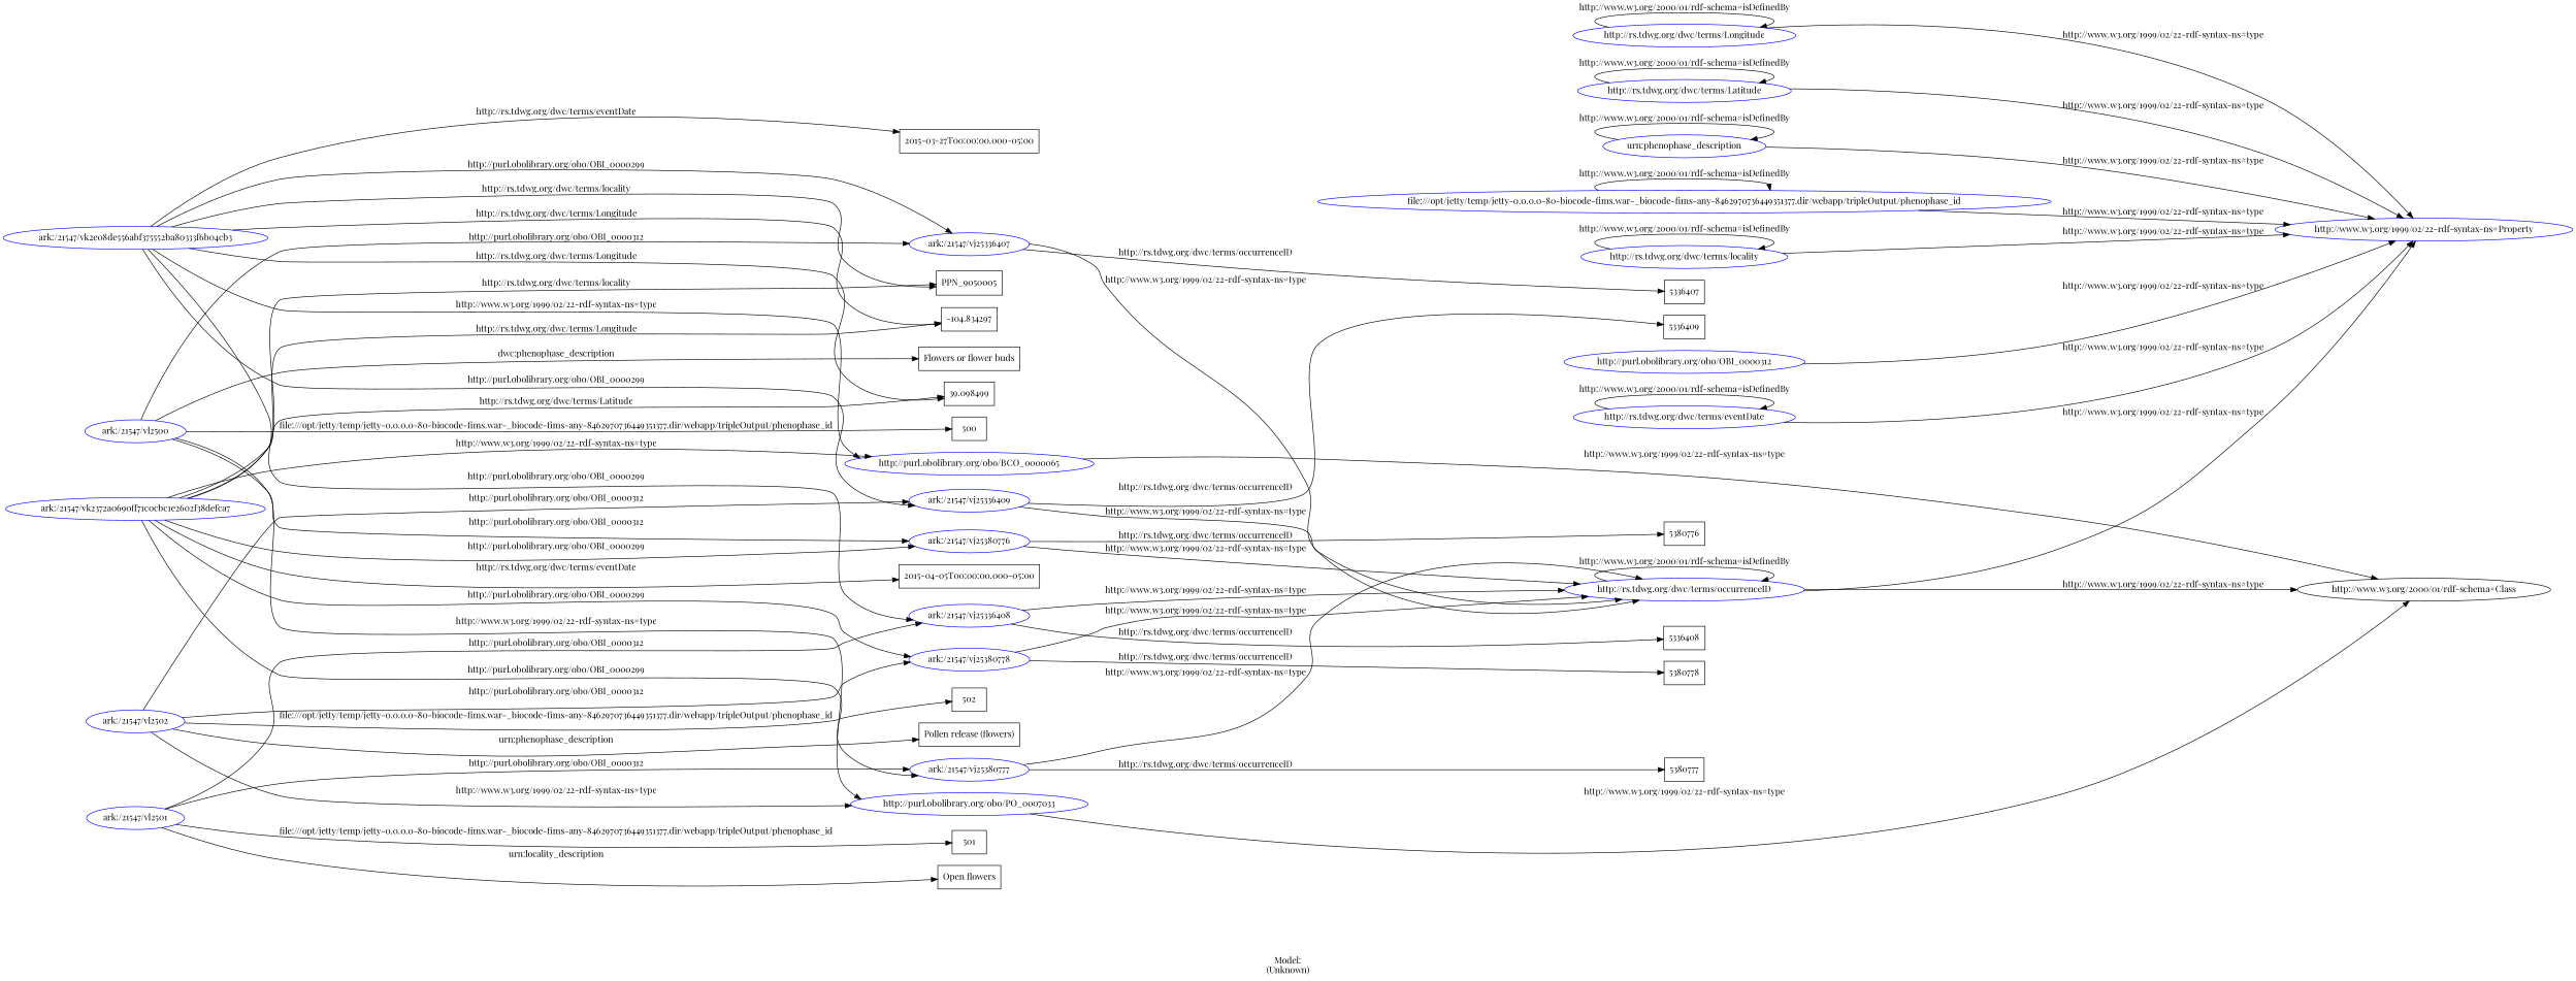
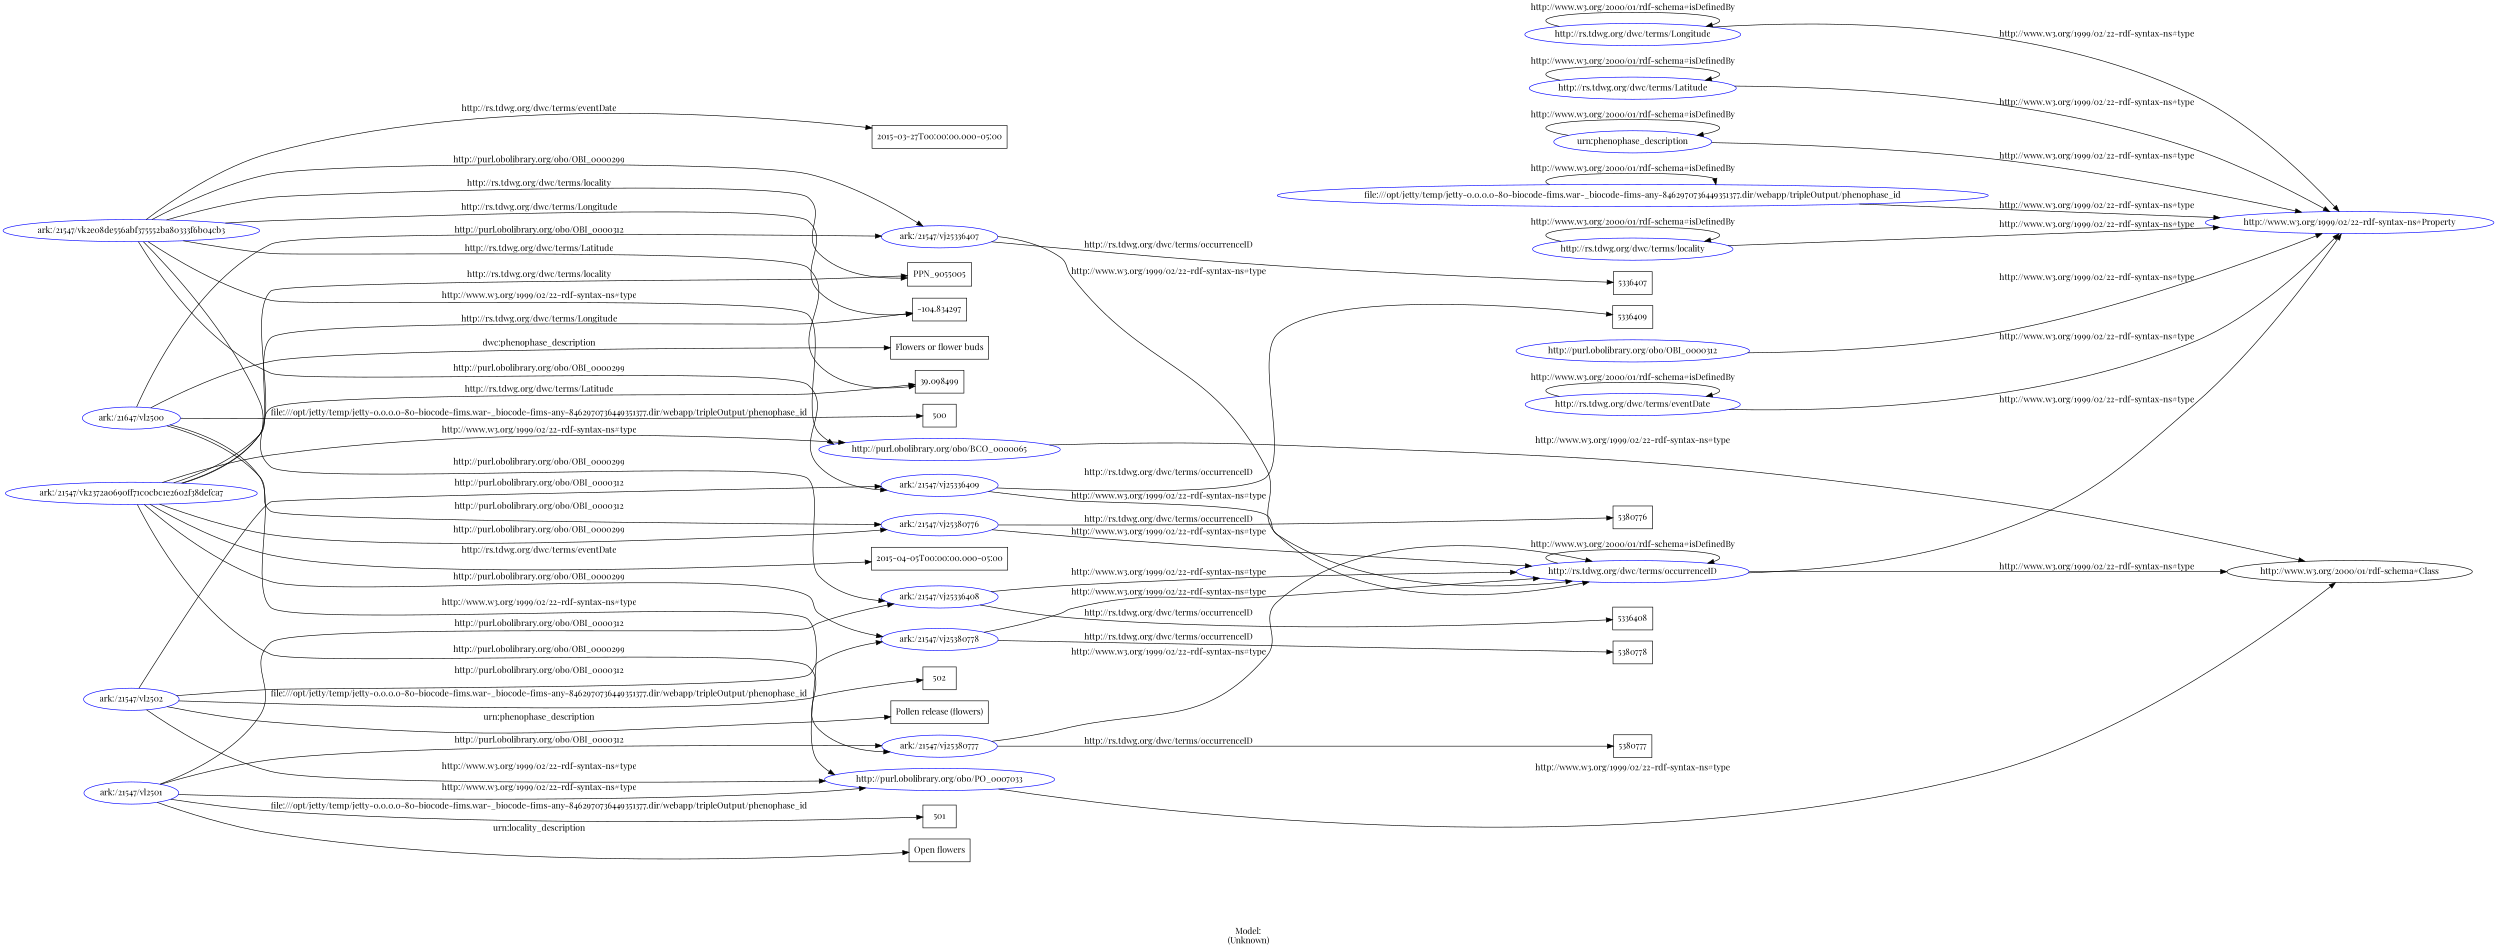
  digraph {
    fontname="Playfair Display"
    label="\n\nModel:\n(Unknown)"
    rankdir=LR
    node [color=blue fontname="Playfair Display" shape=ellipse]
    edge [fontname="Playfair Display"]
    n1 [label="http://rs.tdwg.org/dwc/terms/locality"]
    n2 [label="http://www.w3.org/1999/02/22-rdf-syntax-ns#Property"]
    n3 [label="http://rs.tdwg.org/dwc/terms/occurrenceID"]
    n4 [color=black label="http://www.w3.org/2000/01/rdf-schema#Class"]
    n5 [label="http://purl.obolibrary.org/obo/OBI_0000312"]
    n6 [label="http://rs.tdwg.org/dwc/terms/eventDate"]
    n7 [label="ark:/21547/vk2e08de556abf375552ba80333f6b04cb3"]
    n8 [label="http://purl.obolibrary.org/obo/BCO_0000065"]
    n9 [label="ark:/21547/vj25336407"]
    n10 [label="ark:/21547/vj25336408"]
    n11 [label="ark:/21547/vj25336409"]
    n12 [label=39.098499 shape=record color=""]
    n13 [label=-104.834297 shape=record color=""]
    n14 [label="2015-03-27T00:00:00.000-05:00" shape=record color=""]
-   n15 [label=PPN_9050005 shape=record color=""]
+   n15 [label=PPN_9055005 shape=record color=""]
    n16 [label=5336407 shape=record color=""]
    n17 [label=5336408 shape=record color=""]
    n18 [label=5336409 shape=record color=""]
-   n19 [label="ark:/21547/vl2500"]
+   n19 [label="ark:/21647/vl2500"]
    n20 [label="http://purl.obolibrary.org/obo/PO_0007033"]
    n21 [label=500 shape=record color=""]
    n22 [label="ark:/21547/vj25380776"]
    n23 [label="Flowers or flower buds" shape=record color=""]
    n24 [label=5380776 shape=record color=""]
    n25 [label="http://rs.tdwg.org/dwc/terms/Longitude"]
    n26 [label="http://rs.tdwg.org/dwc/terms/Latitude"]
    n27 [label="urn:phenophase_description"]
    n28 [label="file:///opt/jetty/temp/jetty-0.0.0.0-80-biocode-fims.war-_biocode-fims-any-8462970736449351377.dir/webapp/tripleOutput/phenophase_id"]
    n29 [label="ark:/21547/vk2372a0690ff71c0cbc1e2602f38defca7"]
    n30 [label="ark:/21547/vj25380777"]
    n31 [label="ark:/21547/vj25380778"]
    n32 [label="2015-04-05T00:00:00.000-05:00" shape=record color=""]
    n33 [label=5380777 shape=record color=""]
    n34 [label=5380778 shape=record color=""]
    n35 [label="ark:/21547/vl2501"]
    n36 [label=501 shape=record color=""]
    n37 [label="Open flowers" shape=record color=""]
    n38 [label="ark:/21547/vl2502"]
    n39 [label=502 shape=record color=""]
    n40 [label="Pollen release (flowers)" shape=record color=""]
    n1 -> n1 [label="http://www.w3.org/2000/01/rdf-schema#isDefinedBy"]
    n1 -> n2 [label="http://www.w3.org/1999/02/22-rdf-syntax-ns#type"]
    n3 -> n2 [label="http://www.w3.org/1999/02/22-rdf-syntax-ns#type"]
    n3 -> n3 [label="http://www.w3.org/2000/01/rdf-schema#isDefinedBy"]
    n3 -> n4 [label="http://www.w3.org/1999/02/22-rdf-syntax-ns#type"]
    n5 -> n2 [label="http://www.w3.org/1999/02/22-rdf-syntax-ns#type"]
    n6 -> n2 [label="http://www.w3.org/1999/02/22-rdf-syntax-ns#type"]
    n6 -> n6 [label="http://www.w3.org/2000/01/rdf-schema#isDefinedBy"]
    n7 -> n8 [label="http://www.w3.org/1999/02/22-rdf-syntax-ns#type"]
    n7 -> n9 [label="http://purl.obolibrary.org/obo/OBI_0000299"]
    n7 -> n10 [label="http://purl.obolibrary.org/obo/OBI_0000299"]
    n7 -> n11 [label="http://purl.obolibrary.org/obo/OBI_0000299"]
-   n7 -> n12 [label="http://rs.tdwg.org/dwc/terms/Longitude"]
+   n7 -> n12 [label="http://rs.tdwg.org/dwc/terms/Latitude"]
    n7 -> n13 [label="http://rs.tdwg.org/dwc/terms/Longitude"]
    n7 -> n14 [label="http://rs.tdwg.org/dwc/terms/eventDate"]
    n7 -> n15 [label="http://rs.tdwg.org/dwc/terms/locality"]
    n8 -> n4 [label="http://www.w3.org/1999/02/22-rdf-syntax-ns#type"]
    n9 -> n3 [label="http://www.w3.org/1999/02/22-rdf-syntax-ns#type"]
    n9 -> n16 [label="http://rs.tdwg.org/dwc/terms/occurrenceID"]
    n10 -> n3 [label="http://www.w3.org/1999/02/22-rdf-syntax-ns#type"]
    n10 -> n17 [label="http://rs.tdwg.org/dwc/terms/occurrenceID"]
    n11 -> n3 [label="http://www.w3.org/1999/02/22-rdf-syntax-ns#type"]
    n11 -> n18 [label="http://rs.tdwg.org/dwc/terms/occurrenceID"]
    n19 -> n9 [label="http://purl.obolibrary.org/obo/OBI_0000312"]
    n19 -> n20 [label="http://www.w3.org/1999/02/22-rdf-syntax-ns#type"]
    n19 -> n21 [label="file:///opt/jetty/temp/jetty-0.0.0.0-80-biocode-fims.war-_biocode-fims-any-8462970736449351377.dir/webapp/tripleOutput/phenophase_id"]
    n19 -> n22 [label="http://purl.obolibrary.org/obo/OBI_0000312"]
    n19 -> n23 [label="dwc:phenophase_description"]
    n20 -> n4 [label="http://www.w3.org/1999/02/22-rdf-syntax-ns#type"]
    n22 -> n3 [label="http://www.w3.org/1999/02/22-rdf-syntax-ns#type"]
    n22 -> n24 [label="http://rs.tdwg.org/dwc/terms/occurrenceID"]
    n25 -> n2 [label="http://www.w3.org/1999/02/22-rdf-syntax-ns#type"]
    n25 -> n25 [label="http://www.w3.org/2000/01/rdf-schema#isDefinedBy"]
    n26 -> n2 [label="http://www.w3.org/1999/02/22-rdf-syntax-ns#type"]
    n26 -> n26 [label="http://www.w3.org/2000/01/rdf-schema#isDefinedBy"]
    n27 -> n2 [label="http://www.w3.org/1999/02/22-rdf-syntax-ns#type"]
    n27 -> n27 [label="http://www.w3.org/2000/01/rdf-schema#isDefinedBy"]
    n28 -> n2 [label="http://www.w3.org/1999/02/22-rdf-syntax-ns#type"]
    n28 -> n28 [label="http://www.w3.org/2000/01/rdf-schema#isDefinedBy"]
    n29 -> n8 [label="http://www.w3.org/1999/02/22-rdf-syntax-ns#type"]
    n29 -> n12 [label="http://rs.tdwg.org/dwc/terms/Latitude"]
    n29 -> n13 [label="http://rs.tdwg.org/dwc/terms/Longitude"]
    n29 -> n15 [label="http://rs.tdwg.org/dwc/terms/locality"]
    n29 -> n22 [label="http://purl.obolibrary.org/obo/OBI_0000299"]
    n29 -> n30 [label="http://purl.obolibrary.org/obo/OBI_0000299"]
    n29 -> n31 [label="http://purl.obolibrary.org/obo/OBI_0000299"]
    n29 -> n32 [label="http://rs.tdwg.org/dwc/terms/eventDate"]
    n30 -> n3 [label="http://www.w3.org/1999/02/22-rdf-syntax-ns#type"]
    n30 -> n33 [label="http://rs.tdwg.org/dwc/terms/occurrenceID"]
    n31 -> n3 [label="http://www.w3.org/1999/02/22-rdf-syntax-ns#type"]
    n31 -> n34 [label="http://rs.tdwg.org/dwc/terms/occurrenceID"]
    n35 -> n10 [label="http://purl.obolibrary.org/obo/OBI_0000312"]
+   n35 -> n20 [label="http://www.w3.org/1999/02/22-rdf-syntax-ns#type"]
    n35 -> n30 [label="http://purl.obolibrary.org/obo/OBI_0000312"]
    n35 -> n36 [label="file:///opt/jetty/temp/jetty-0.0.0.0-80-biocode-fims.war-_biocode-fims-any-8462970736449351377.dir/webapp/tripleOutput/phenophase_id"]
    n35 -> n37 [label="urn:locality_description"]
    n38 -> n11 [label="http://purl.obolibrary.org/obo/OBI_0000312"]
    n38 -> n20 [label="http://www.w3.org/1999/02/22-rdf-syntax-ns#type"]
    n38 -> n31 [label="http://purl.obolibrary.org/obo/OBI_0000312"]
    n38 -> n39 [label="file:///opt/jetty/temp/jetty-0.0.0.0-80-biocode-fims.war-_biocode-fims-any-8462970736449351377.dir/webapp/tripleOutput/phenophase_id"]
    n38 -> n40 [label="urn:phenophase_description"]
  }
